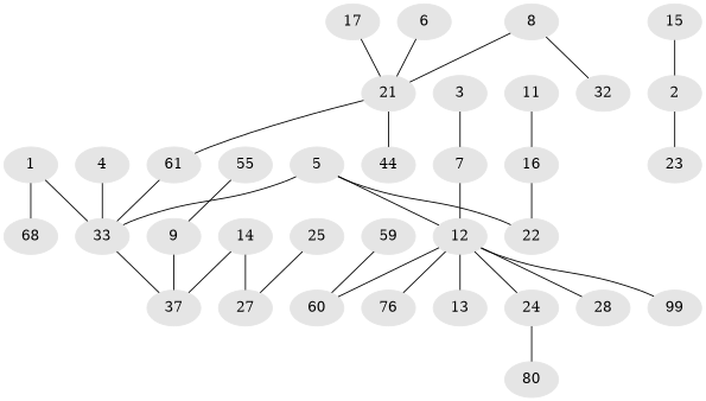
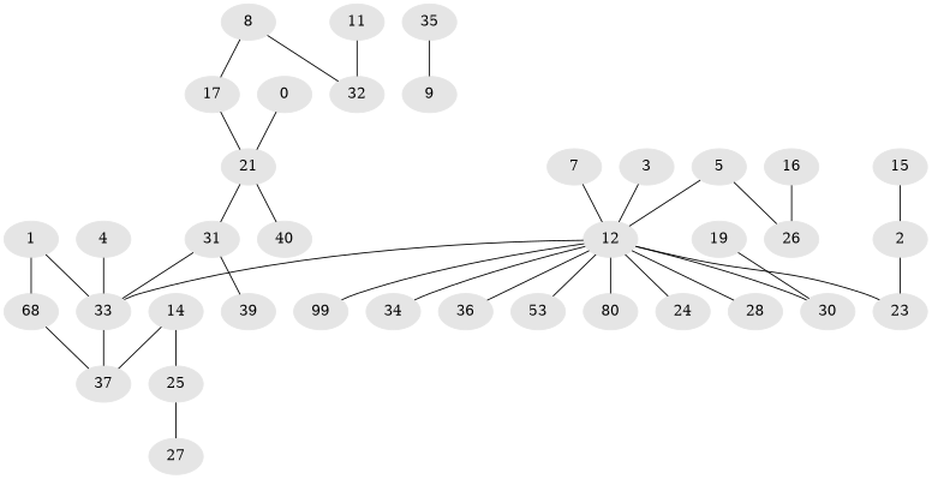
  graph {
    node [color=gray90 style=filled]
    edge [weight=1.0]
    n1 [label=68]
    1
    33
    37
    2
    23
    3
    12
-   30 [label=60]
-   13
+   30
+   13 [label=53]
    n11 [label=80]
    24
    28
    n14 [label=99]
-   36 [label=76]
+   34
+   36
    4
    5
-   22
-   6
+   22 [label=26]
+   6 [label=0]
    21
-   31 [label=61]
-   40 [label=44]
+   31
+   40
    7
    8
    32
    9
    11
    16
    14
    25
    27
    15
    17
-   19 [label=59]
-   35 [label=55]
+   19
+   39
+   35
    1 -- n1
    1 -- 33
    33 -- 37
    2 -- 23
-   3 -- 7
-   5 -- 33
+   3 -- 12
+   12 -- 33
+   12 -- 23
    12 -- 30
    12 -- 13
-   24 -- n11
+   12 -- n11
    12 -- 24
    12 -- 28
    12 -- n14
+   12 -- 34
    12 -- 36
    4 -- 33
    5 -- 12
    5 -- 22
    6 -- 21
    21 -- 31
    21 -- 40
    31 -- 33
+   31 -- 39
    7 -- 12
-   8 -- 21
+   8 -- 17
    8 -- 32
-   9 -- 37
-   11 -- 16
+   n1 -- 37
+   11 -- 32
    16 -- 22
    14 -- 37
-   14 -- 27
+   14 -- 25
    25 -- 27
    15 -- 2
    17 -- 21
    19 -- 30
    35 -- 9
  }
